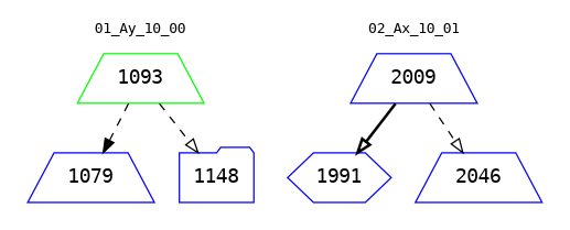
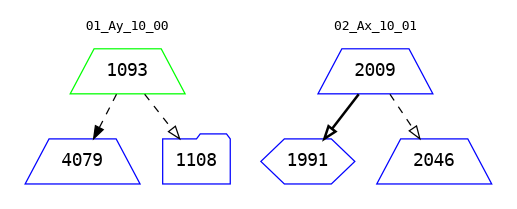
  digraph {
    fontname="DejaVu Sans Mono"
    node [color=blue fontname="DejaVu Sans Mono" shape=trapezium]
    edge [arrowhead=onormal color=black fontname="DejaVu Sans Mono" style=dashed]
    n1 [color=green label=1093]
-   n2 [label=1079]
-   n3 [label=1148 shape=folder]
+   n2 [label=4079]
+   n3 [label=1108 shape=folder]
    n4 [label=2009]
    n5 [label=1991 shape=hexagon]
    n6 [label=2046]
    subgraph cluster_1 {
      color=white
      fontsize=10
      label="01_Ay_10_00"
      n1
      n2
      n3
    }
    subgraph cluster_2 {
      color=white
      fontsize=10
      label="02_Ax_10_01"
      n4
      n5
      n6
    }
    n1 -> n2 [arrowhead=normal]
    n1 -> n3
    n4 -> n5 [style=bold]
    n4 -> n6
  }
